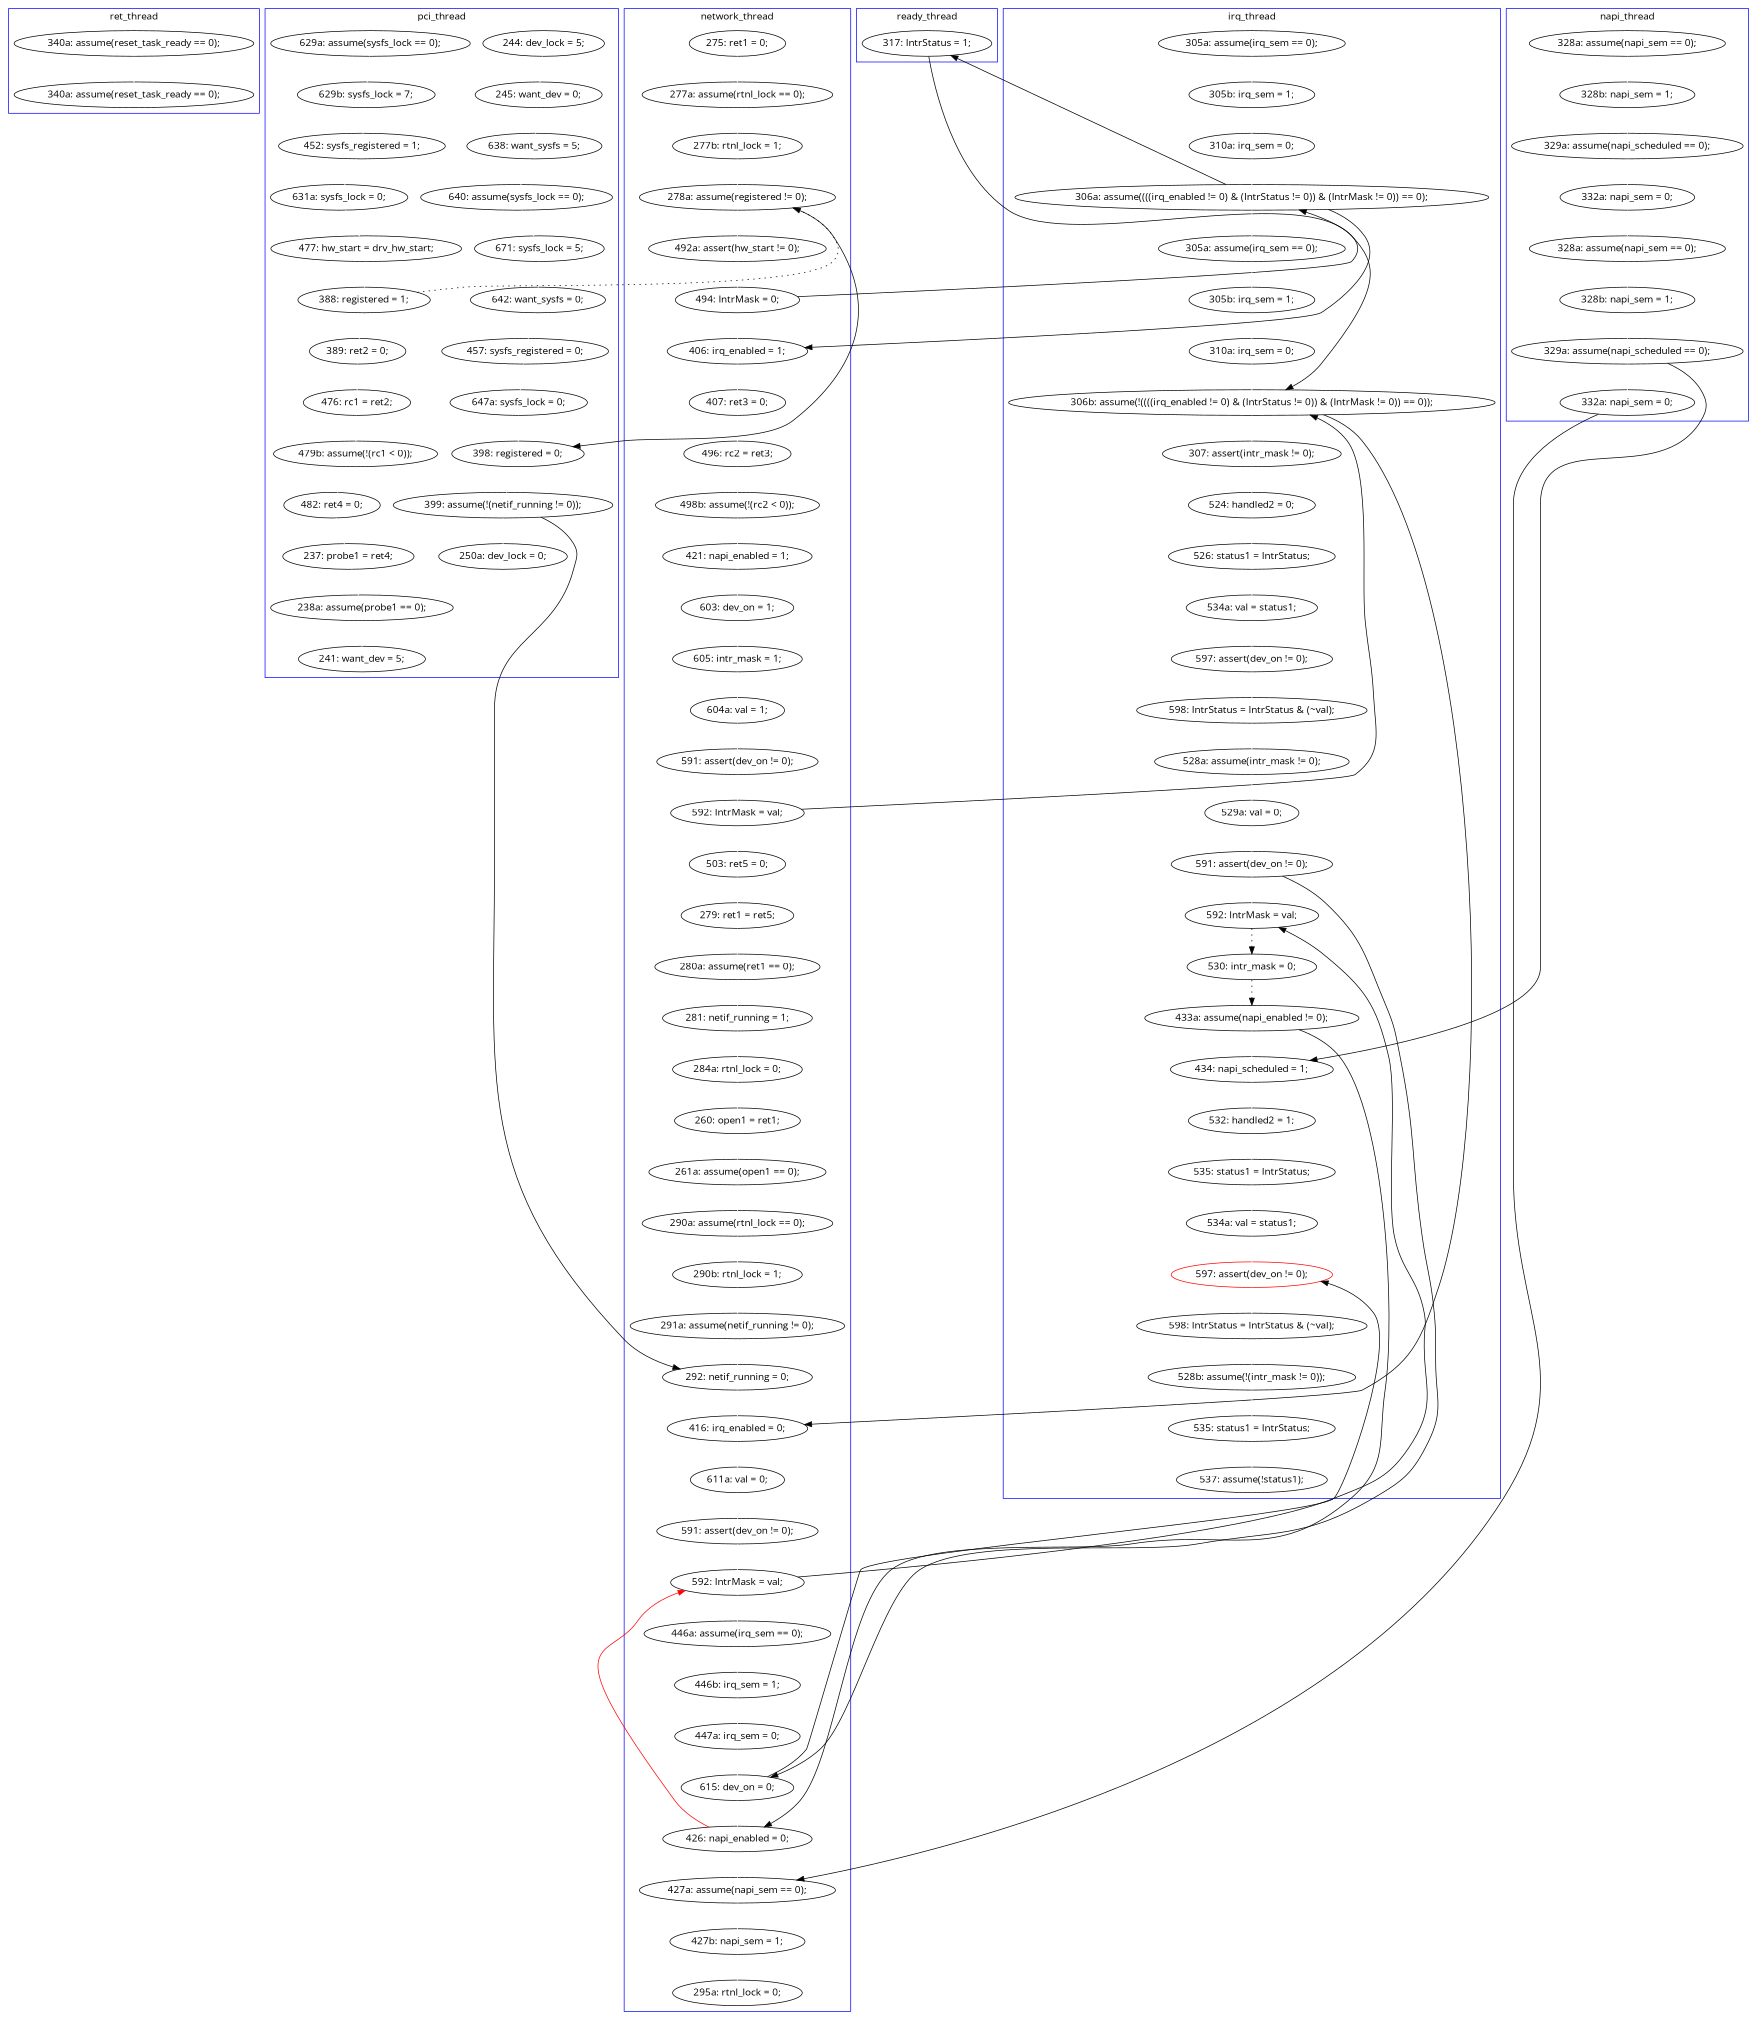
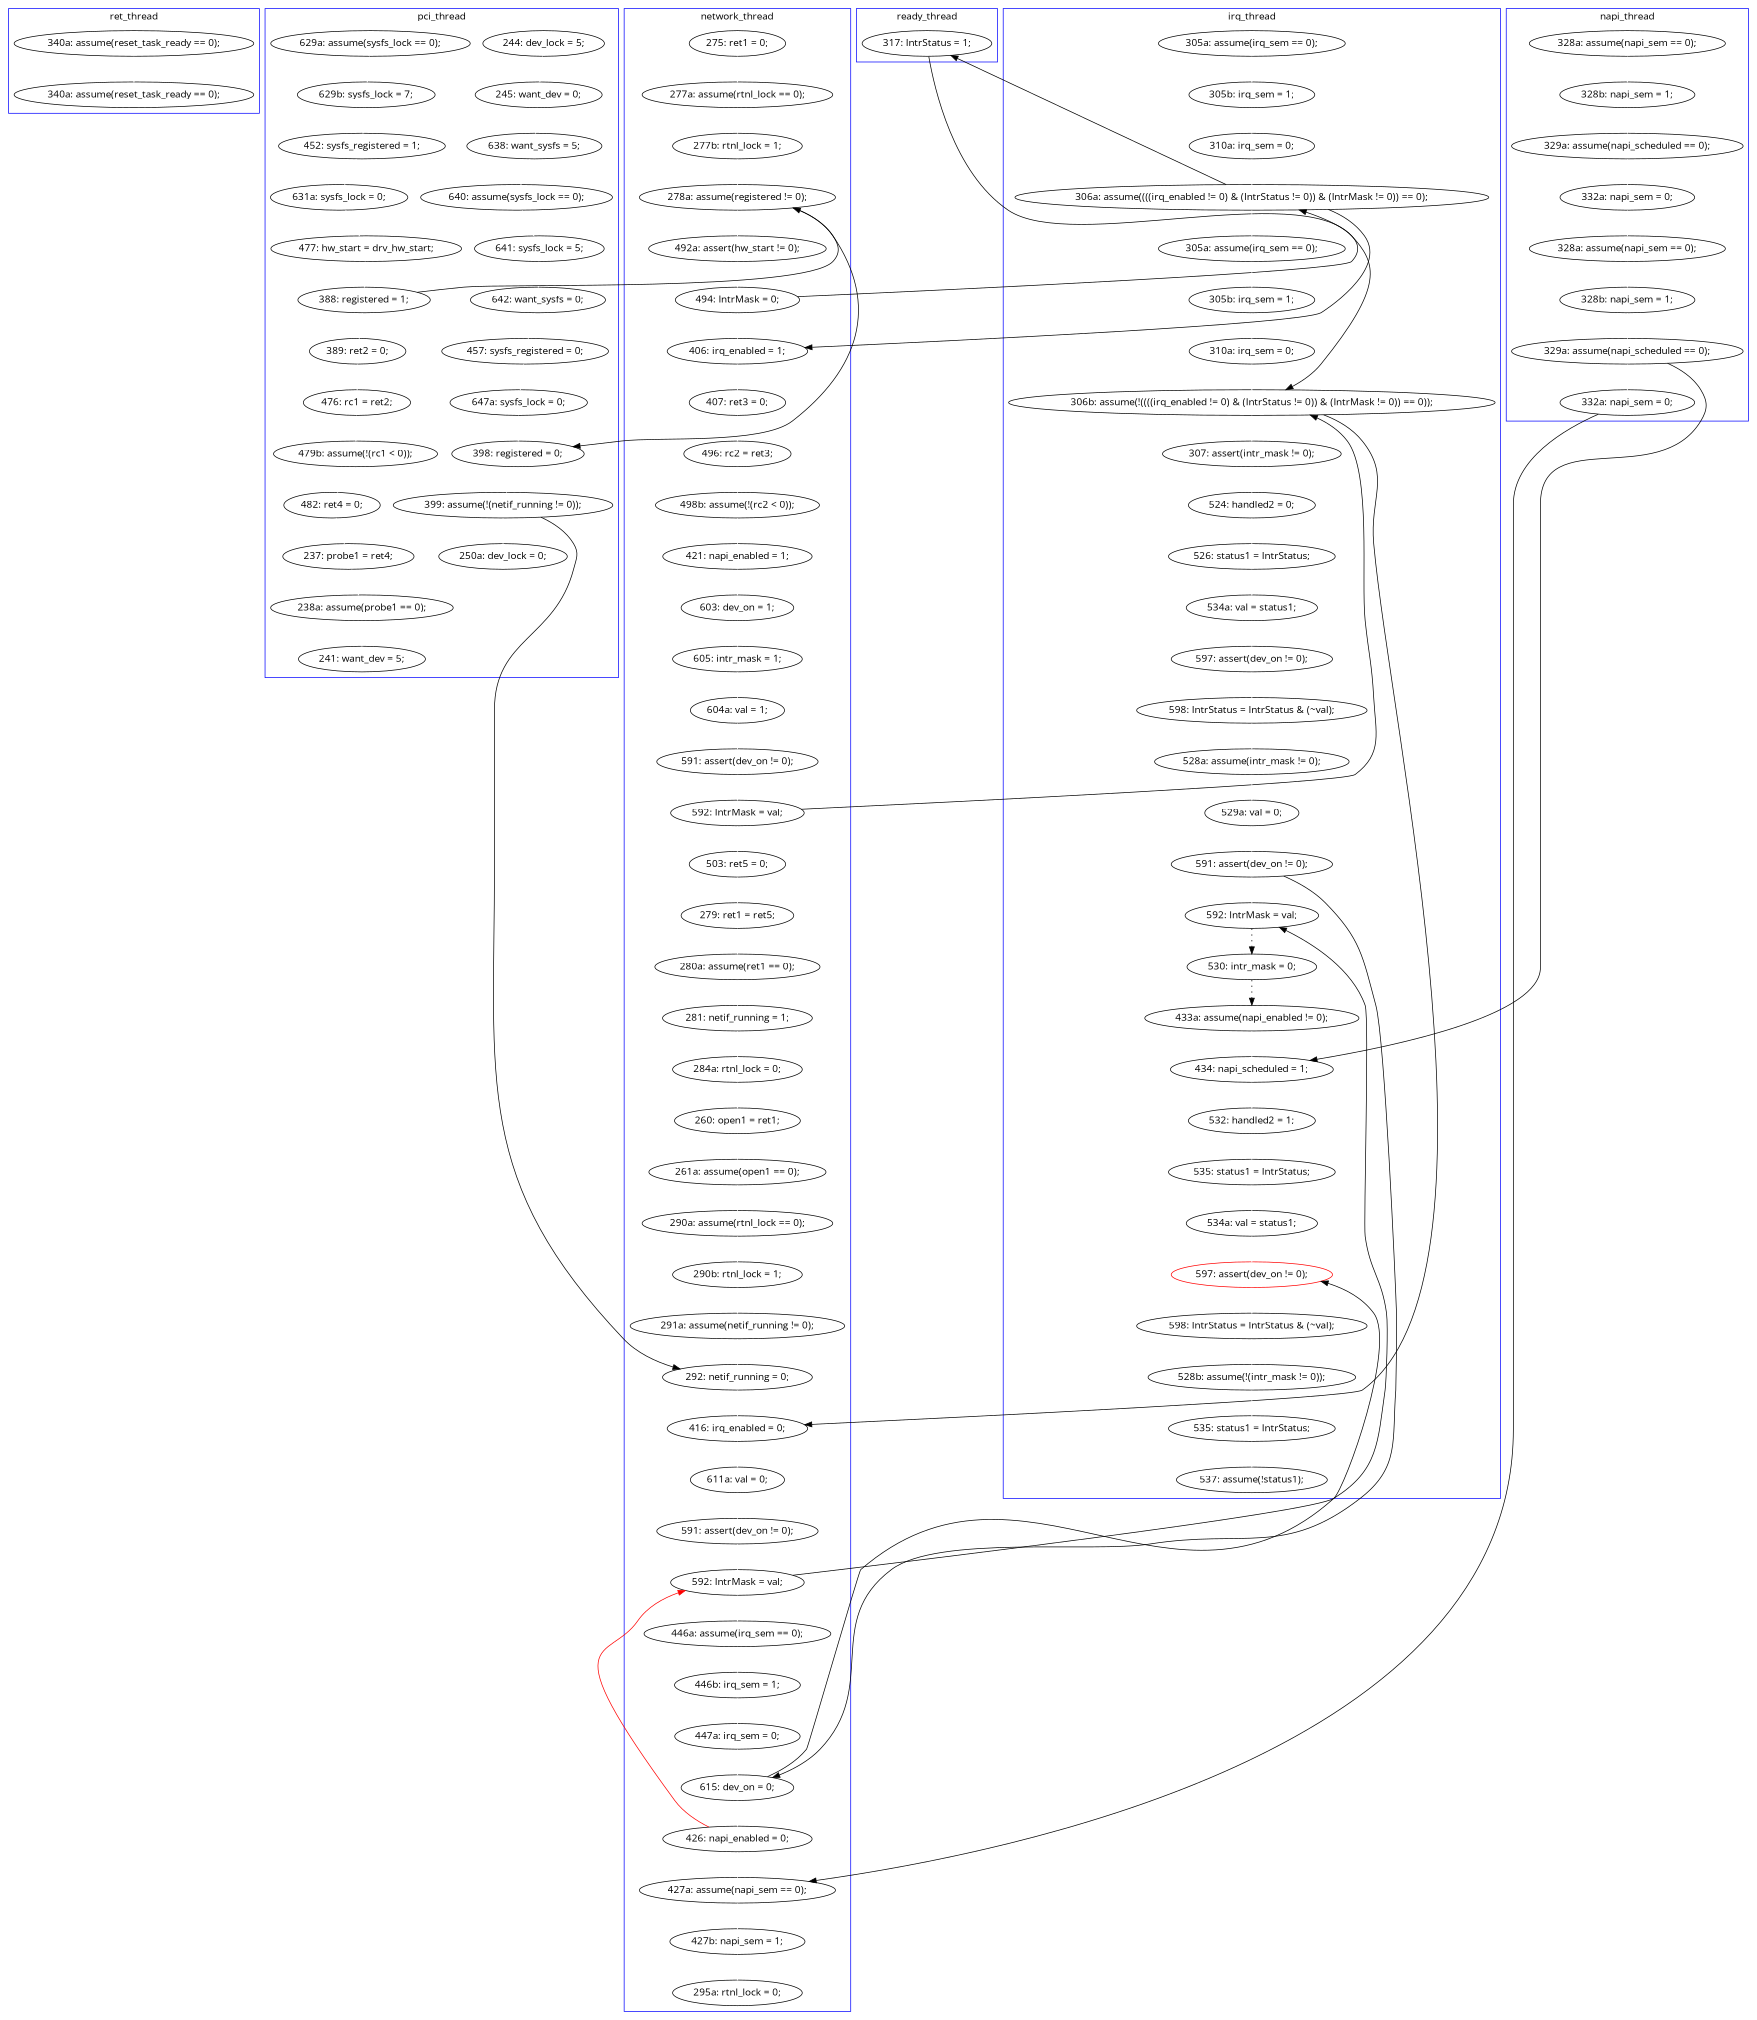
  digraph {
    fontname="Open Sans"
    node [fontname="Open Sans"]
    edge [color=white fontname="Open Sans" style=solid]
    n1 [label="340a: assume(reset_task_ready == 0);"]
    n2 [label="340a: assume(reset_task_ready == 0);"]
    n3 [label="329a: assume(napi_scheduled == 0);"]
    n4 [label="329a: assume(napi_scheduled == 0);"]
    n5 [label="332a: napi_sem = 0;"]
    n6 [label="328a: assume(napi_sem == 0);"]
    n7 [label="328b: napi_sem = 1;"]
    n8 [label="332a: napi_sem = 0;"]
    n9 [label="328b: napi_sem = 1;"]
    n10 [label="328a: assume(napi_sem == 0);"]
    n11 [label="317: IntrStatus = 1;"]
    n12 [label="611a: val = 0;"]
    n13 [label="591: assert(dev_on != 0);"]
    n14 [label="406: irq_enabled = 1;"]
    n15 [label="407: ret3 = 0;"]
    n16 [label="426: napi_enabled = 0;"]
    n17 [label="592: IntrMask = val;"]
    n18 [label="447a: irq_sem = 0;"]
    n19 [label="615: dev_on = 0;"]
    n20 [label="284a: rtnl_lock = 0;"]
    n21 [label="260: open1 = ret1;"]
    n22 [label="416: irq_enabled = 0;"]
    n23 [label="494: IntrMask = 0;"]
    n24 [label="278a: assume(registered != 0);"]
    n25 [label="421: napi_enabled = 1;"]
    n26 [label="603: dev_on = 1;"]
    n27 [label="277a: assume(rtnl_lock == 0);"]
    n28 [label="277b: rtnl_lock = 1;"]
    n29 [label="605: intr_mask = 1;"]
    n30 [label="592: IntrMask = val;"]
    n31 [label="503: ret5 = 0;"]
    n32 [label="498b: assume(!(rc2 < 0));"]
    n33 [label="492a: assert(hw_start != 0);"]
    n34 [label="281: netif_running = 1;"]
    n35 [label="279: ret1 = ret5;"]
    n36 [label="290b: rtnl_lock = 1;"]
    n37 [label="291a: assume(netif_running != 0);"]
    n38 [label="290a: assume(rtnl_lock == 0);"]
    n39 [label="280a: assume(ret1 == 0);"]
    n40 [label="261a: assume(open1 == 0);"]
    n41 [label="427b: napi_sem = 1;"]
    n42 [label="295a: rtnl_lock = 0;"]
    n43 [label="446a: assume(irq_sem == 0);"]
    n44 [label="427a: assume(napi_sem == 0);"]
    n45 [label="292: netif_running = 0;"]
    n46 [label="604a: val = 1;"]
    n47 [label="591: assert(dev_on != 0);"]
    n48 [label="496: rc2 = ret3;"]
    n49 [label="275: ret1 = 0;"]
    n50 [label="446b: irq_sem = 1;"]
    n51 [label="434: napi_scheduled = 1;"]
    n52 [label="305b: irq_sem = 1;"]
    n53 [label="310a: irq_sem = 0;"]
    n54 [label="597: assert(dev_on != 0);"]
    n55 [label="598: IntrStatus = IntrStatus & (~val);"]
    n56 [label="535: status1 = IntrStatus;"]
    n57 [label="534a: val = status1;"]
    n58 [label="526: status1 = IntrStatus;"]
    n59 [label="534a: val = status1;"]
    n60 [label="306b: assume(!((((irq_enabled != 0) & (IntrStatus != 0)) & (IntrMask != 0)) == 0));"]
    n61 [label="433a: assume(napi_enabled != 0);"]
    n62 [label="591: assert(dev_on != 0);"]
    n63 [label="592: IntrMask = val;"]
    n64 [label="528b: assume(!(intr_mask != 0));"]
    n65 [label="535: status1 = IntrStatus;"]
    n66 [label="306a: assume((((irq_enabled != 0) & (IntrStatus != 0)) & (IntrMask != 0)) == 0);"]
    n67 [label="528a: assume(intr_mask != 0);"]
    n68 [label="529a: val = 0;"]
    n69 [label="305b: irq_sem = 1;"]
    n70 [label="310a: irq_sem = 0;"]
    n71 [label="307: assert(intr_mask != 0);"]
    n72 [label="305a: assume(irq_sem == 0);"]
    n73 [label="524: handled2 = 0;"]
    n74 [label="305a: assume(irq_sem == 0);"]
    n75 [label="532: handled2 = 1;"]
    n76 [color=red label="597: assert(dev_on != 0);"]
    n77 [label="598: IntrStatus = IntrStatus & (~val);"]
    n78 [label="537: assume(!status1);"]
    n79 [label="530: intr_mask = 0;"]
    n80 [label="476: rc1 = ret2;"]
    n81 [label="479b: assume(!(rc1 < 0));"]
    n82 [label="398: registered = 0;"]
    n83 [label="640: assume(sysfs_lock == 0);"]
-   n84 [label="671: sysfs_lock = 5;"]
+   n84 [label="641: sysfs_lock = 5;"]
    n85 [label="241: want_dev = 5;"]
    n86 [label="244: dev_lock = 5;"]
    n87 [label="482: ret4 = 0;"]
    n88 [label="647a: sysfs_lock = 0;"]
    n89 [label="399: assume(!(netif_running != 0));"]
    n90 [label="250a: dev_lock = 0;"]
    n91 [label="477: hw_start = drv_hw_start;"]
    n92 [label="388: registered = 1;"]
    n93 [label="629b: sysfs_lock = 7;"]
    n94 [label="452: sysfs_registered = 1;"]
    n95 [label="642: want_sysfs = 0;"]
    n96 [label="237: probe1 = ret4;"]
    n97 [label="238a: assume(probe1 == 0);"]
    n98 [label="389: ret2 = 0;"]
    n99 [label="457: sysfs_registered = 0;"]
    n100 [label="245: want_dev = 0;"]
    n101 [label="638: want_sysfs = 5;"]
    n102 [label="631a: sysfs_lock = 0;"]
    n103 [label="629a: assume(sysfs_lock == 0);"]
    subgraph cluster_1 {
      color=blue
      label=ret_thread
      n1
      n2
    }
    subgraph cluster_2 {
      color=blue
      label=napi_thread
      n3
      n4
      n5
      n6
      n7
      n8
      n9
      n10
    }
    subgraph cluster_3 {
      color=blue
      label=ready_thread
      n11
    }
    subgraph cluster_4 {
      color=blue
      label=network_thread
      n12
      n13
      n14
      n15
      n16
      n17
      n18
      n19
      n20
      n21
      n22
      n23
      n24
      n25
      n26
      n27
      n28
      n29
      n30
      n31
      n32
      n33
      n34
      n35
      n36
      n37
      n38
      n39
      n40
      n41
      n42
      n43
      n44
      n45
      n46
      n47
      n48
      n49
      n50
    }
    subgraph cluster_5 {
      color=blue
      label=irq_thread
      n51
      n52
      n53
      n54
      n55
      n56
      n57
      n58
      n59
      n60
      n61
      n62
      n63
      n64
      n65
      n66
      n67
      n68
      n69
      n70
      n71
      n72
      n73
      n74
      n75
      n76
      n77
      n78
      n79
    }
    subgraph cluster_6 {
      color=blue
      label=pci_thread
      n80
      n81
      n82
      n83
      n84
      n85
      n86
      n87
      n88
      n89
      n90
      n91
      n92
      n93
      n94
      n95
      n96
      n97
      n98
      n99
      n100
      n101
      n102
      n103
    }
    n1 -> n2
    n3 -> n8
    n3 -> n51 [color=black constraint=false]
    n4 -> n5
    n5 -> n6
    n6 -> n7
    n7 -> n3
    n8 -> n44 [color=black constraint=false]
    n9 -> n4
    n10 -> n9
    n11 -> n60 [color=black constraint=false]
    n12 -> n13
    n13 -> n17
    n14 -> n15
    n15 -> n48
    n16 -> n17 [color=red constraint=false]
    n16 -> n44
    n17 -> n43
    n17 -> n63 [color=black constraint=false]
    n18 -> n19
    n19 -> n16
    n19 -> n76 [color=black constraint=false]
    n20 -> n21
    n21 -> n40
    n22 -> n12
    n23 -> n14
    n23 -> n66 [color=black constraint=false]
    n24 -> n33
    n24 -> n82 [color=black constraint=false]
    n25 -> n26
    n26 -> n29
    n27 -> n28
    n28 -> n24
    n29 -> n46
    n30 -> n31
    n30 -> n60 [color=black constraint=false]
    n31 -> n35
    n32 -> n25
    n33 -> n23
    n34 -> n20
    n35 -> n39
    n36 -> n37
    n37 -> n45
    n38 -> n36
    n39 -> n34
    n40 -> n38
    n41 -> n42
    n43 -> n50
    n44 -> n41
    n45 -> n22
    n46 -> n47
    n47 -> n30
    n48 -> n32
    n49 -> n27
    n50 -> n18
    n51 -> n75
    n52 -> n53
    n53 -> n60
    n54 -> n55
    n55 -> n67
    n56 -> n57
    n57 -> n76
    n58 -> n59
    n59 -> n54
    n60 -> n22 [color=black constraint=false]
    n60 -> n71
-   n61 -> n16 [color=black constraint=false]
    n61 -> n51
    n62 -> n19 [color=black constraint=false]
    n62 -> n63
    n63 -> n79 [color=black style=dotted]
    n64 -> n65
    n65 -> n78
    n66 -> n11 [color=black constraint=false]
    n66 -> n14 [color=black constraint=false]
    n66 -> n74
    n67 -> n68
    n68 -> n62
    n69 -> n70
    n70 -> n66
    n71 -> n73
    n72 -> n69
    n73 -> n58
    n74 -> n52
    n75 -> n56
    n76 -> n77
    n77 -> n64
    n79 -> n61 [color=black style=dotted]
    n80 -> n81
    n81 -> n87
    n82 -> n89
    n83 -> n84
    n84 -> n95
    n86 -> n100
    n87 -> n96
    n88 -> n82
    n89 -> n45 [color=black constraint=false]
    n89 -> n90
    n91 -> n92
-   n92 -> n24 [color=black constraint=false style=dotted]
+   n92 -> n24 [color=black constraint=false]
    n92 -> n98
    n93 -> n94
    n94 -> n102
    n95 -> n99
    n96 -> n97
    n97 -> n85
    n98 -> n80
    n99 -> n88
    n100 -> n101
    n101 -> n83
    n102 -> n91
    n103 -> n93
  }
